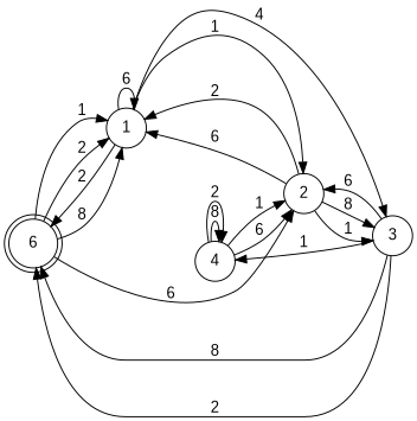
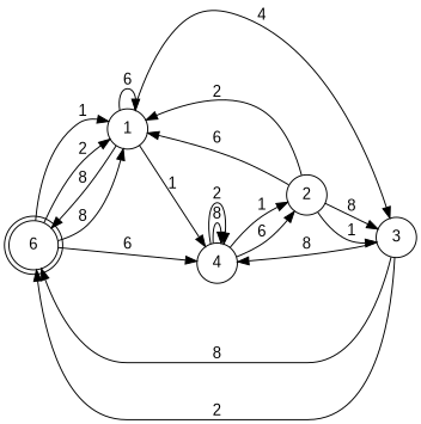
  digraph {
    fontname="Liberation Sans"
    rankdir=LR
    node [fontname="Liberation Sans" shape=circle]
    edge [fontname="Liberation Sans"]
    n1 [label=6 shape=doublecircle]
    n2 [label=1]
    n3 [label=2]
    n4 [label=3]
    n5 [label=4]
    n1 -> n2 [label=8]
    n1 -> n2 [label=1]
    n1 -> n2 [label=2]
-   n1 -> n3 [label=6]
-   n2 -> n1 [label=2]
+   n1 -> n5 [label=6]
+   n2 -> n1 [label=8]
    n2 -> n2 [label=6]
-   n2 -> n3 [label=1]
+   n2 -> n5 [label=1]
    n2 -> n4 [label=4]
    n3 -> n2 [label=2]
    n3 -> n2 [label=6]
    n3 -> n4 [label=8]
    n3 -> n4 [label=1]
    n4 -> n1 [label=8]
    n4 -> n1 [label=2]
-   n4 -> n3 [label=6]
-   n4 -> n5 [label=1]
+   n4 -> n5 [label=8]
    n5 -> n3 [label=1]
    n5 -> n3 [label=6]
    n5 -> n5 [label=8]
    n5 -> n5 [label=2]
  }
